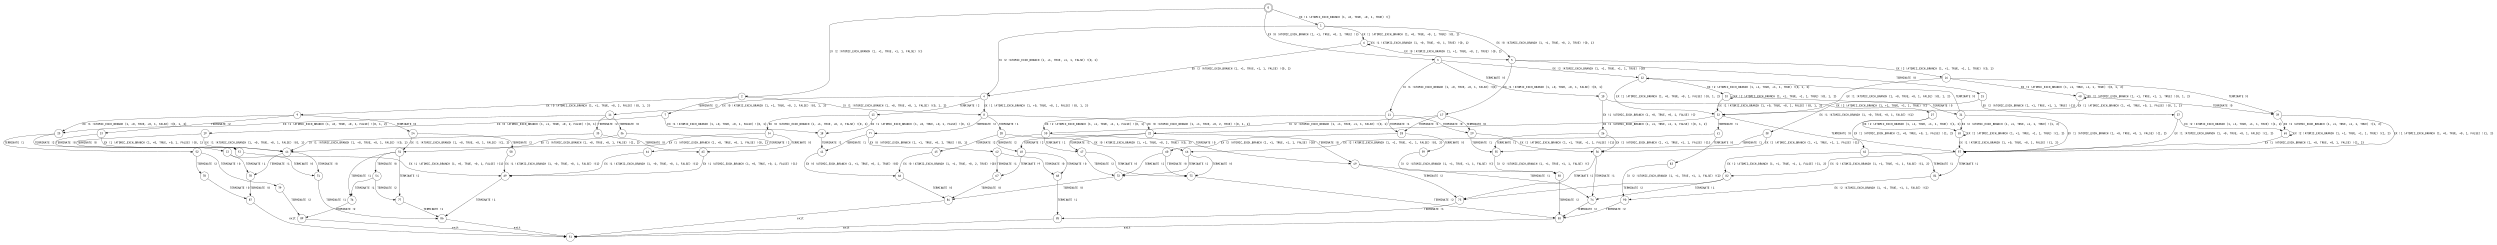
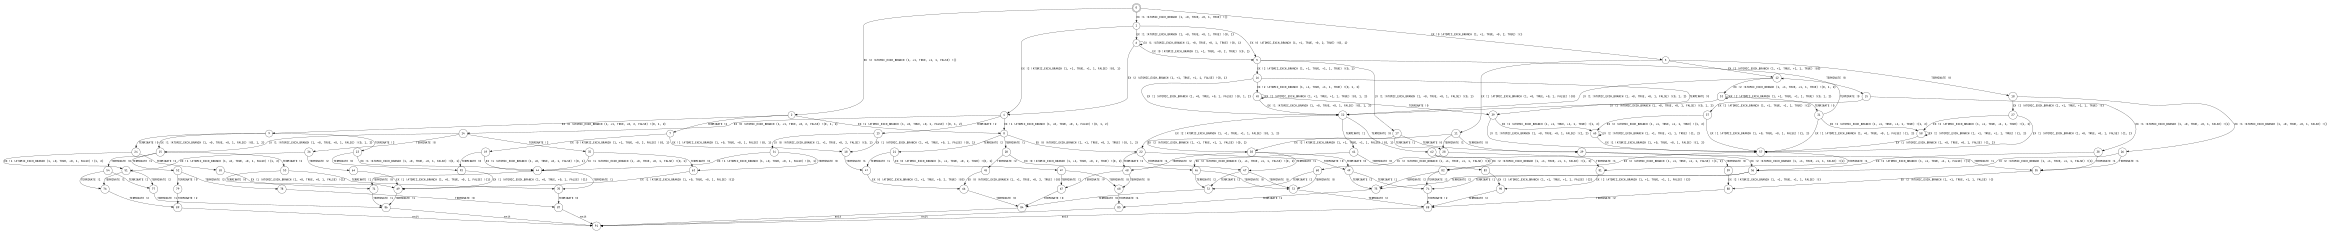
  digraph {
    fontname="JetBrains Mono"
    node [fontname="JetBrains Mono" shape=circle]
    edge [fontname="JetBrains Mono"]
    0 [peripheries=2]
    1
    2
    3
    4
    5
    6
    7
    8
    9
    10
    11
    12
    13
    14
    15
    16
    17
    18
    19
    20
    21
    22
    23
    24
    25
    26
    27
    28
    29
    30
    32
    33
    34
    35
    36
    37
    38
    39
    40
    41
    n42 [label=93]
    44
    45
    46
    42
    47
    48
    49
    50
    51
    52
    53
    54
    55
    56
    57
    58
    59
    60
    31
    61
    62
    63
    64
    65
    66
    67
    68
    69
    70
    71
    72
    73
    74
    75
    76
    77
    78
    79
    80
    81
    82
    83
    84
    85
    86
    87
    88
    89
    90
    91
    0 -> 1 [label="EX !1 !ATOMIC_EXCH_BRANCH (1, +0, TRUE, +0, 1, TRUE) !{}"]
    0 -> 2 [label="EX !2 !ATOMIC_EXCH_BRANCH (1, +1, TRUE, +1, 1, FALSE) !{}"]
    0 -> 3 [label="EX !0 !ATOMIC_EXCH_BRANCH (1, +1, TRUE, +0, 2, TRUE) !{}"]
    1 -> 4 [label="EX !2 !ATOMIC_EXCH_BRANCH (1, +1, TRUE, +1, 1, FALSE) !{0, 1}"]
    1 -> 5 [label="EX !0 !ATOMIC_EXCH_BRANCH (1, +1, TRUE, +0, 2, TRUE) !{0, 1}"]
    1 -> 6 [label="EX !1 !ATOMIC_EXCH_BRANCH (1, +0, TRUE, +0, 1, TRUE) !{0, 1}"]
    2 -> 7 [label="TERMINATE !2"]
    2 -> 8 [label="EX !1 !ATOMIC_EXCH_BRANCH (1, +0, TRUE, +0, 1, FALSE) !{0, 1, 2}"]
    2 -> 9 [label="EX !0 !ATOMIC_EXCH_BRANCH (1, +1, TRUE, +0, 2, FALSE) !{0, 1, 2}"]
    3 -> 10 [label="TERMINATE !0"]
    3 -> 11 [label="EX !1 !ATOMIC_EXCH_BRANCH (1, +0, TRUE, +0, 1, FALSE) !{0}"]
    3 -> 12 [label="EX !2 !ATOMIC_EXCH_BRANCH (1, +1, TRUE, +1, 1, TRUE) !{0}"]
    4 -> 8 [label="EX !1 !ATOMIC_EXCH_BRANCH (1, +0, TRUE, +0, 1, FALSE) !{0, 1, 2}"]
    4 -> 13 [label="TERMINATE !2"]
    4 -> 14 [label="EX !0 !ATOMIC_EXCH_BRANCH (1, +1, TRUE, +0, 2, FALSE) !{0, 1, 2}"]
    5 -> 15 [label="TERMINATE !0"]
    5 -> 16 [label="EX !2 !ATOMIC_EXCH_BRANCH (1, +1, TRUE, +1, 1, TRUE) !{0, 1}"]
    5 -> 17 [label="EX !1 !ATOMIC_EXCH_BRANCH (1, +0, TRUE, +0, 1, FALSE) !{0, 1}"]
    6 -> 4 [label="EX !2 !ATOMIC_EXCH_BRANCH (1, +1, TRUE, +1, 1, FALSE) !{0, 1}"]
    6 -> 5 [label="EX !0 !ATOMIC_EXCH_BRANCH (1, +1, TRUE, +0, 2, TRUE) !{0, 1}"]
    6 -> 6 [label="EX !1 !ATOMIC_EXCH_BRANCH (1, +0, TRUE, +0, 1, TRUE) !{0, 1}"]
    7 -> 18 [label="EX !1 !ATOMIC_EXCH_BRANCH (1, +0, TRUE, +0, 1, FALSE) !{0, 1}"]
    7 -> 19 [label="EX !0 !ATOMIC_EXCH_BRANCH (1, +1, TRUE, +0, 2, FALSE) !{0, 1}"]
    8 -> 20 [label="TERMINATE !1"]
    8 -> 21 [label="TERMINATE !2"]
    8 -> 22 [label="EX !0 !ATOMIC_EXCH_BRANCH (1, +1, TRUE, +0, 2, TRUE) !{0, 1, 2}"]
    9 -> 23 [label="TERMINATE !2"]
    9 -> 24 [label="TERMINATE !0"]
    9 -> 25 [label="EX !1 !ATOMIC_EXCH_BRANCH (1, +0, TRUE, +0, 1, FALSE) !{0, 1, 2}"]
    10 -> 26 [label="EX !1 !ATOMIC_EXCH_BRANCH (1, +0, TRUE, +0, 1, FALSE) !{}"]
    10 -> 27 [label="EX !2 !ATOMIC_EXCH_BRANCH (1, +1, TRUE, +1, 1, TRUE) !{}"]
    11 -> 28 [label="TERMINATE !1"]
    11 -> 29 [label="TERMINATE !0"]
    11 -> 30 [label="EX !2 !ATOMIC_EXCH_BRANCH (1, +1, TRUE, +1, 1, FALSE) !{0, 1}"]
    12 -> 32 [label="EX !1 !ATOMIC_EXCH_BRANCH (1, +0, TRUE, +0, 1, FALSE) !{0, 1, 2}"]
    12 -> 33 [label="EX !2 !ATOMIC_EXCH_BRANCH (1, +1, TRUE, +1, 1, TRUE) !{0, 1, 2}"]
    13 -> 18 [label="EX !1 !ATOMIC_EXCH_BRANCH (1, +0, TRUE, +0, 1, FALSE) !{0, 1}"]
    13 -> 34 [label="EX !0 !ATOMIC_EXCH_BRANCH (1, +1, TRUE, +0, 2, FALSE) !{0, 1}"]
    14 -> 25 [label="EX !1 !ATOMIC_EXCH_BRANCH (1, +0, TRUE, +0, 1, FALSE) !{0, 1, 2}"]
    14 -> 35 [label="TERMINATE !2"]
    14 -> 36 [label="TERMINATE !0"]
    15 -> 37 [label="EX !2 !ATOMIC_EXCH_BRANCH (1, +1, TRUE, +1, 1, TRUE) !{1}"]
    15 -> 38 [label="EX !1 !ATOMIC_EXCH_BRANCH (1, +0, TRUE, +0, 1, FALSE) !{1}"]
    16 -> 32 [label="EX !1 !ATOMIC_EXCH_BRANCH (1, +0, TRUE, +0, 1, FALSE) !{0, 1, 2}"]
    16 -> 39 [label="TERMINATE !0"]
    16 -> 40 [label="EX !2 !ATOMIC_EXCH_BRANCH (1, +1, TRUE, +1, 1, TRUE) !{0, 1, 2}"]
    17 -> 28 [label="TERMINATE !1"]
    17 -> 29 [label="TERMINATE !0"]
    17 -> 30 [label="EX !2 !ATOMIC_EXCH_BRANCH (1, +1, TRUE, +1, 1, FALSE) !{0, 1}"]
    18 -> 41 [label="TERMINATE !1"]
    19 -> n42 [label="TERMINATE !0"]
    19 -> 44 [label="EX !1 !ATOMIC_EXCH_BRANCH (1, +0, TRUE, +0, 1, FALSE) !{0, 1}"]
    20 -> 45 [label="TERMINATE !2"]
    20 -> 46 [label="EX !0 !ATOMIC_EXCH_BRANCH (1, +1, TRUE, +0, 2, TRUE) !{0, 2}"]
    21 -> 41 [label="TERMINATE !1"]
    21 -> 42 [label="EX !0 !ATOMIC_EXCH_BRANCH (1, +1, TRUE, +0, 2, TRUE) !{0, 1}"]
    22 -> 47 [label="TERMINATE !1"]
    22 -> 48 [label="TERMINATE !2"]
    22 -> 49 [label="TERMINATE !0"]
    23 -> n42 [label="TERMINATE !0"]
    23 -> 44 [label="EX !1 !ATOMIC_EXCH_BRANCH (1, +0, TRUE, +0, 1, FALSE) !{0, 1}"]
    24 -> 50 [label="TERMINATE !2"]
    24 -> 51 [label="EX !1 !ATOMIC_EXCH_BRANCH (1, +0, TRUE, +0, 1, FALSE) !{1, 2}"]
    25 -> 52 [label="TERMINATE !1"]
    25 -> 53 [label="TERMINATE !2"]
-   51 -> 54 [label="TERMINATE !0"]
+   25 -> 54 [label="TERMINATE !0"]
    26 -> 55 [label="TERMINATE !1"]
    26 -> 56 [label="EX !2 !ATOMIC_EXCH_BRANCH (1, +1, TRUE, +1, 1, FALSE) !{1}"]
    27 -> 57 [label="EX !1 !ATOMIC_EXCH_BRANCH (1, +0, TRUE, +0, 1, FALSE) !{1, 2}"]
    27 -> 58 [label="EX !2 !ATOMIC_EXCH_BRANCH (1, +1, TRUE, +1, 1, TRUE) !{1, 2}"]
    28 -> 59 [label="TERMINATE !0"]
    28 -> 60 [label="EX !2 !ATOMIC_EXCH_BRANCH (1, +1, TRUE, +1, 1, FALSE) !{0}"]
    29 -> 55 [label="TERMINATE !1"]
    29 -> 56 [label="EX !2 !ATOMIC_EXCH_BRANCH (1, +1, TRUE, +1, 1, FALSE) !{1}"]
    30 -> 47 [label="TERMINATE !1"]
    30 -> 48 [label="TERMINATE !2"]
    30 -> 49 [label="TERMINATE !0"]
    32 -> 22 [label="EX !2 !ATOMIC_EXCH_BRANCH (1, +1, TRUE, +1, 1, FALSE) !{0, 1, 2}"]
    32 -> 61 [label="TERMINATE !1"]
    32 -> 62 [label="TERMINATE !0"]
    33 -> 32 [label="EX !1 !ATOMIC_EXCH_BRANCH (1, +0, TRUE, +0, 1, FALSE) !{0, 1, 2}"]
    33 -> 33 [label="EX !2 !ATOMIC_EXCH_BRANCH (1, +1, TRUE, +1, 1, TRUE) !{0, 1, 2}"]
    33 -> 31 [label="TERMINATE !0"]
    34 -> 44 [label="EX !1 !ATOMIC_EXCH_BRANCH (1, +0, TRUE, +0, 1, FALSE) !{0, 1}"]
    34 -> 63 [label="TERMINATE !0"]
    35 -> 44 [label="EX !1 !ATOMIC_EXCH_BRANCH (1, +0, TRUE, +0, 1, FALSE) !{0, 1}"]
    35 -> 63 [label="TERMINATE !0"]
    36 -> 51 [label="EX !1 !ATOMIC_EXCH_BRANCH (1, +0, TRUE, +0, 1, FALSE) !{1, 2}"]
    36 -> 64 [label="TERMINATE !2"]
    37 -> 57 [label="EX !1 !ATOMIC_EXCH_BRANCH (1, +0, TRUE, +0, 1, FALSE) !{1, 2}"]
    37 -> 65 [label="EX !2 !ATOMIC_EXCH_BRANCH (1, +1, TRUE, +1, 1, TRUE) !{1, 2}"]
    38 -> 55 [label="TERMINATE !1"]
    38 -> 56 [label="EX !2 !ATOMIC_EXCH_BRANCH (1, +1, TRUE, +1, 1, FALSE) !{1}"]
    39 -> 57 [label="EX !1 !ATOMIC_EXCH_BRANCH (1, +0, TRUE, +0, 1, FALSE) !{1, 2}"]
    39 -> 65 [label="EX !2 !ATOMIC_EXCH_BRANCH (1, +1, TRUE, +1, 1, TRUE) !{1, 2}"]
    40 -> 32 [label="EX !1 !ATOMIC_EXCH_BRANCH (1, +0, TRUE, +0, 1, FALSE) !{0, 1, 2}"]
    40 -> 39 [label="TERMINATE !0"]
    40 -> 40 [label="EX !2 !ATOMIC_EXCH_BRANCH (1, +1, TRUE, +1, 1, TRUE) !{0, 1, 2}"]
    41 -> 66 [label="EX !0 !ATOMIC_EXCH_BRANCH (1, +1, TRUE, +0, 2, TRUE) !{0}"]
    n42 -> 69 [label="EX !1 !ATOMIC_EXCH_BRANCH (1, +0, TRUE, +0, 1, FALSE) !{1}"]
    44 -> 70 [label="TERMINATE !1"]
    44 -> 71 [label="TERMINATE !0"]
    45 -> 66 [label="EX !0 !ATOMIC_EXCH_BRANCH (1, +1, TRUE, +0, 2, TRUE) !{0}"]
    46 -> 72 [label="TERMINATE !2"]
    46 -> 73 [label="TERMINATE !0"]
    42 -> 67 [label="TERMINATE !1"]
    42 -> 68 [label="TERMINATE !0"]
    47 -> 72 [label="TERMINATE !2"]
    47 -> 73 [label="TERMINATE !0"]
    48 -> 67 [label="TERMINATE !9"]
    48 -> 68 [label="TERMINATE !0"]
    49 -> 74 [label="TERMINATE !1"]
    49 -> 75 [label="TERMINATE !2"]
    50 -> 69 [label="EX !1 !ATOMIC_EXCH_BRANCH (1, +0, TRUE, +0, 1, FALSE) !{1}"]
    51 -> 76 [label="TERMINATE !1"]
    51 -> 77 [label="TERMINATE !2"]
    52 -> 78 [label="TERMINATE !2"]
    52 -> 79 [label="TERMINATE !0"]
    53 -> 70 [label="TERMINATE !1"]
    53 -> 71 [label="TERMINATE !0"]
    54 -> 76 [label="TERMINATE !1"]
    54 -> 77 [label="TERMINATE !2"]
    55 -> 80 [label="EX !2 !ATOMIC_EXCH_BRANCH (1, +1, TRUE, +1, 1, FALSE) !{}"]
    56 -> 74 [label="TERMINATE !1"]
    56 -> 75 [label="TERMINATE !2"]
    57 -> 81 [label="TERMINATE !1"]
    57 -> 82 [label="EX !2 !ATOMIC_EXCH_BRANCH (1, +1, TRUE, +1, 1, FALSE) !{1, 2}"]
    58 -> 57 [label="EX !1 !ATOMIC_EXCH_BRANCH (1, +0, TRUE, +0, 1, FALSE) !{1, 2}"]
    58 -> 58 [label="EX !2 !ATOMIC_EXCH_BRANCH (1, +1, TRUE, +1, 1, TRUE) !{1, 2}"]
    59 -> 80 [label="EX !2 !ATOMIC_EXCH_BRANCH (1, +1, TRUE, +1, 1, FALSE) !{}"]
    60 -> 72 [label="TERMINATE !2"]
    60 -> 73 [label="TERMINATE !0"]
    31 -> 12 [label="TERMINATE !0"]
    31 -> 57 [label="EX !1 !ATOMIC_EXCH_BRANCH (1, +0, TRUE, +0, 1, FALSE) !{1, 2}"]
    31 -> 58 [label="EX !2 !ATOMIC_EXCH_BRANCH (1, +1, TRUE, +1, 1, TRUE) !{1, 2}"]
    61 -> 46 [label="EX !2 !ATOMIC_EXCH_BRANCH (1, +1, TRUE, +1, 1, FALSE) !{0, 2}"]
    61 -> 83 [label="TERMINATE !0"]
    62 -> 81 [label="TERMINATE !1"]
    62 -> 82 [label="EX !2 !ATOMIC_EXCH_BRANCH (1, +1, TRUE, +1, 1, FALSE) !{1, 2}"]
    63 -> 69 [label="EX !1 !ATOMIC_EXCH_BRANCH (1, +0, TRUE, +0, 1, FALSE) !{1}"]
    64 -> 69 [label="EX !1 !ATOMIC_EXCH_BRANCH (1, +0, TRUE, +0, 1, FALSE) !{1}"]
    65 -> 57 [label="EX !1 !ATOMIC_EXCH_BRANCH (1, +0, TRUE, +0, 1, FALSE) !{1, 2}"]
    65 -> 65 [label="EX !2 !ATOMIC_EXCH_BRANCH (1, +1, TRUE, +1, 1, TRUE) !{1, 2}"]
    66 -> 84 [label="TERMINATE !0"]
    67 -> 84 [label="TERMINATE !0"]
    68 -> 85 [label="TERMINATE !1"]
    69 -> 86 [label="TERMINATE !1"]
    70 -> 87 [label="TERMINATE !0"]
    71 -> 86 [label="TERMINATE !1"]
    72 -> 84 [label="TERMINATE !0"]
    73 -> 88 [label="TERMINATE !2"]
    74 -> 88 [label="TERMINATE !2"]
    75 -> 85 [label="TERMINATE !1"]
    76 -> 89 [label="TERMINATE !2"]
    77 -> 86 [label="TERMINATE !1"]
    78 -> 87 [label="TERMINATE !0"]
    79 -> 89 [label="TERMINATE !2"]
    80 -> 88 [label="TERMINATE !2"]
    81 -> 90 [label="EX !2 !ATOMIC_EXCH_BRANCH (1, +1, TRUE, +1, 1, FALSE) !{2}"]
    82 -> 74 [label="TERMINATE !1"]
    82 -> 75 [label="TERMINATE !2"]
    83 -> 90 [label="EX !2 !ATOMIC_EXCH_BRANCH (1, +1, TRUE, +1, 1, FALSE) !{2}"]
    84 -> 91 [label=exit]
    85 -> 91 [label=exit]
    86 -> 91 [label=exit]
    87 -> 91 [label=exit]
    88 -> 91 [label=exit]
    89 -> 91 [label=exit]
    90 -> 88 [label="TERMINATE !2"]
  }
